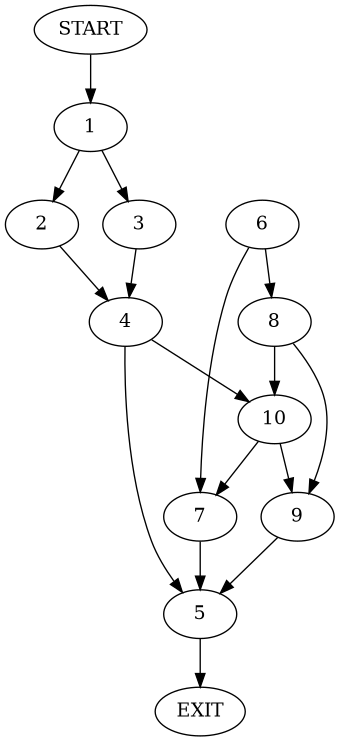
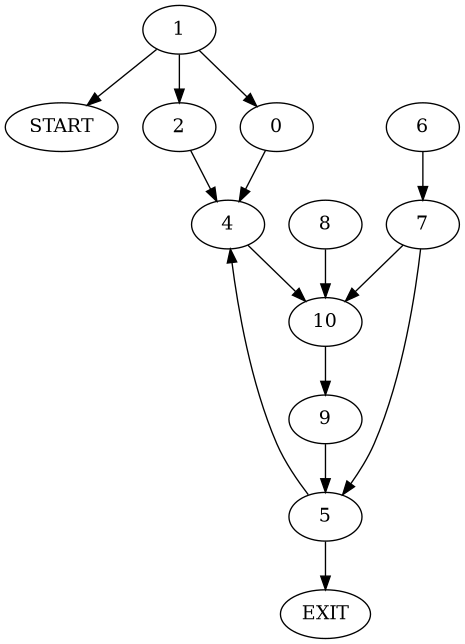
  digraph {
    n1 [label=START]
    1
    2
-   3
+   3 [label=0]
    n5 [label=EXIT]
    4
    5
    10
    6
    7
    8
    9
-   n1 -> 1
+   1 -> n1
    1 -> 2
    1 -> 3
    2 -> 4
    3 -> 4
-   4 -> 5
+   5 -> 4
    4 -> 10
    5 -> n5
-   10 -> 7
+   7 -> 10
    10 -> 9
    6 -> 7
-   6 -> 8
    7 -> 5
    8 -> 10
-   8 -> 9
    9 -> 5
  }
